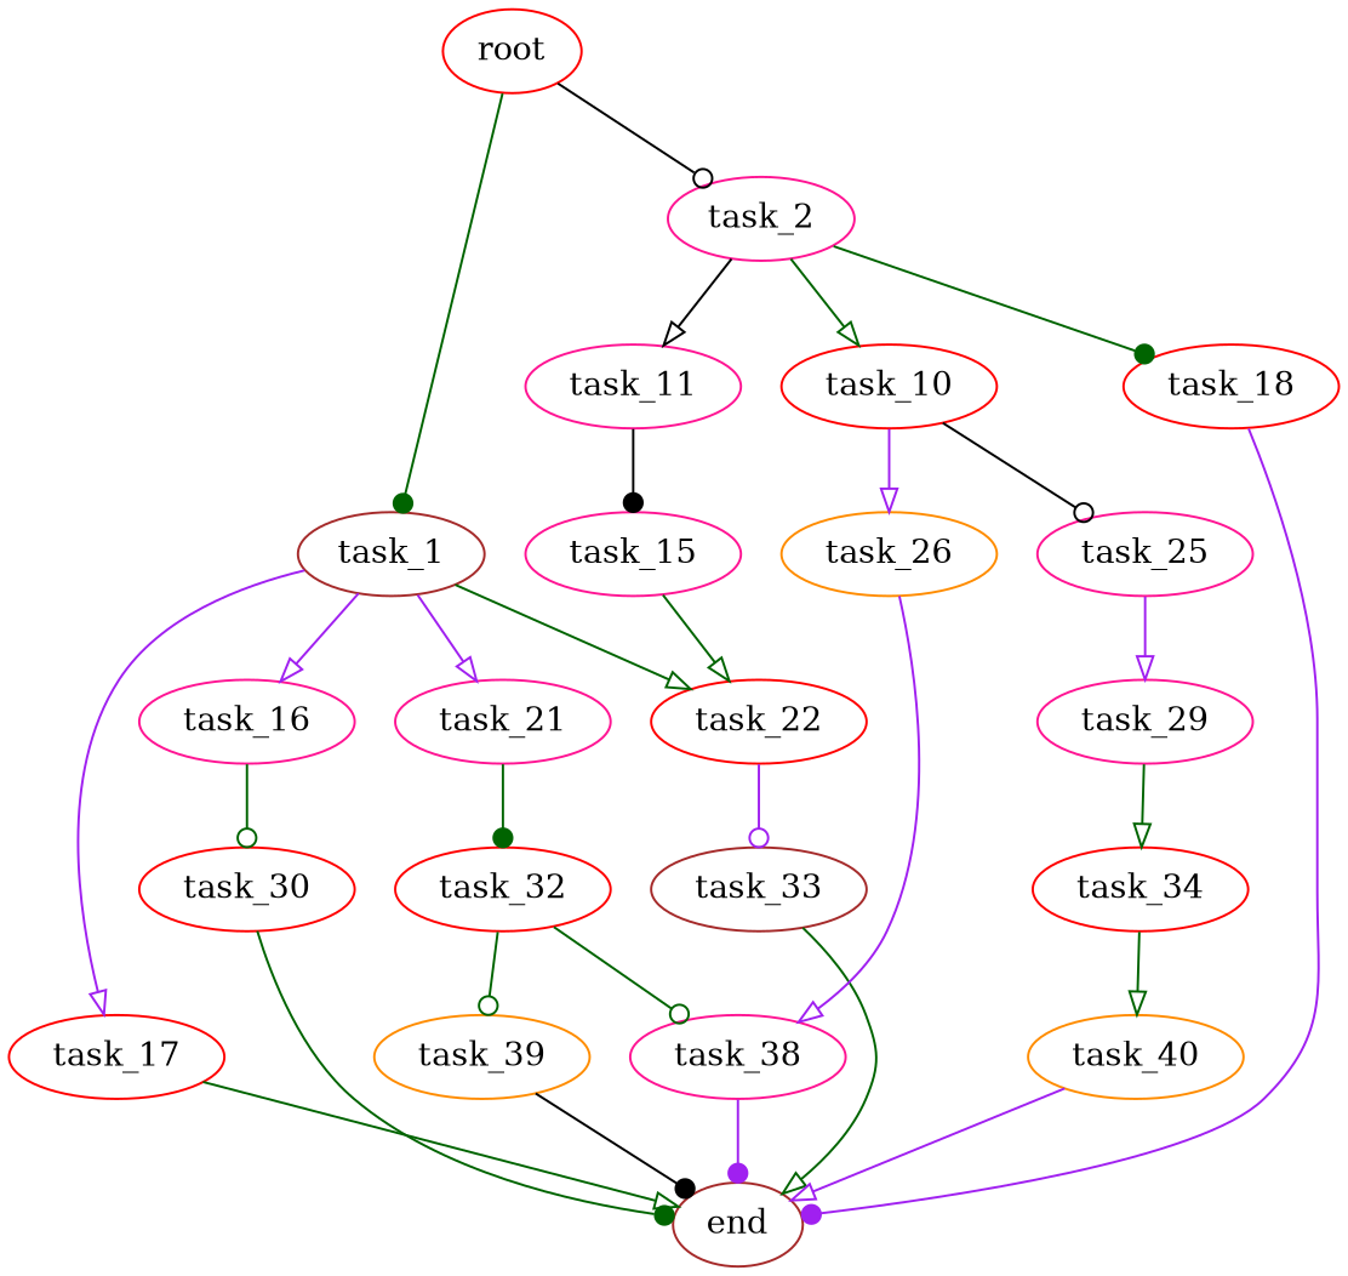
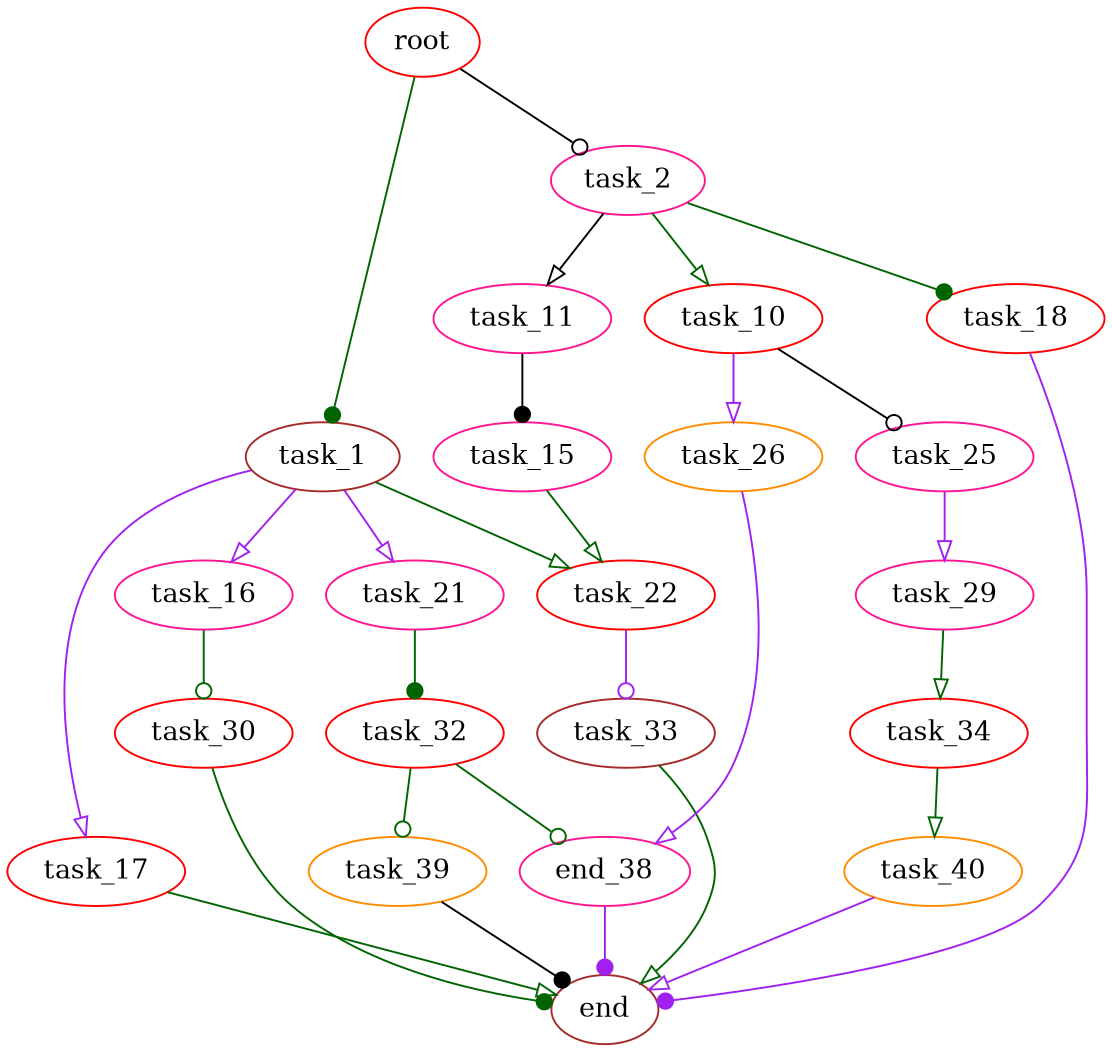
  digraph {
    node [color=red]
    edge [arrowhead=onormal color=darkgreen]
    root
    task_1 [color=brown]
    task_2 [color=deeppink]
    task_16 [color=deeppink]
    task_17
    task_21 [color=deeppink]
    task_22
    task_10
    task_11 [color=deeppink]
    task_18
    task_30
    end [color=brown]
    task_32
    task_33 [color=brown]
    task_25 [color=deeppink]
    task_26 [color=darkorange]
    task_15 [color=deeppink]
-   task_38 [color=deeppink]
+   task_38 [color=deeppink label=end_38]
    task_39 [color=darkorange]
    task_29 [color=deeppink]
    task_34
    task_40 [color=darkorange]
    root -> task_1 [arrowhead=dot]
    root -> task_2 [arrowhead=odot color=black]
    task_1 -> task_16 [color=purple]
    task_1 -> task_17 [color=purple]
    task_1 -> task_21 [color=purple]
    task_1 -> task_22
    task_2 -> task_10
    task_2 -> task_11 [color=black]
    task_2 -> task_18 [arrowhead=dot]
    task_16 -> task_30 [arrowhead=odot]
    task_17 -> end
    task_21 -> task_32 [arrowhead=dot]
    task_22 -> task_33 [arrowhead=odot color=purple]
    task_10 -> task_25 [arrowhead=odot color=black]
    task_10 -> task_26 [color=purple]
    task_11 -> task_15 [arrowhead=dot color=black]
    task_18 -> end [arrowhead=dot color=purple]
    task_30 -> end [arrowhead=dot]
    task_32 -> task_38 [arrowhead=odot]
    task_32 -> task_39 [arrowhead=odot]
    task_33 -> end
    task_25 -> task_29 [color=purple]
    task_26 -> task_38 [color=purple]
    task_15 -> task_22
    task_38 -> end [arrowhead=dot color=purple]
    task_39 -> end [arrowhead=dot color=black]
    task_29 -> task_34
    task_34 -> task_40
    task_40 -> end [color=purple]
  }
